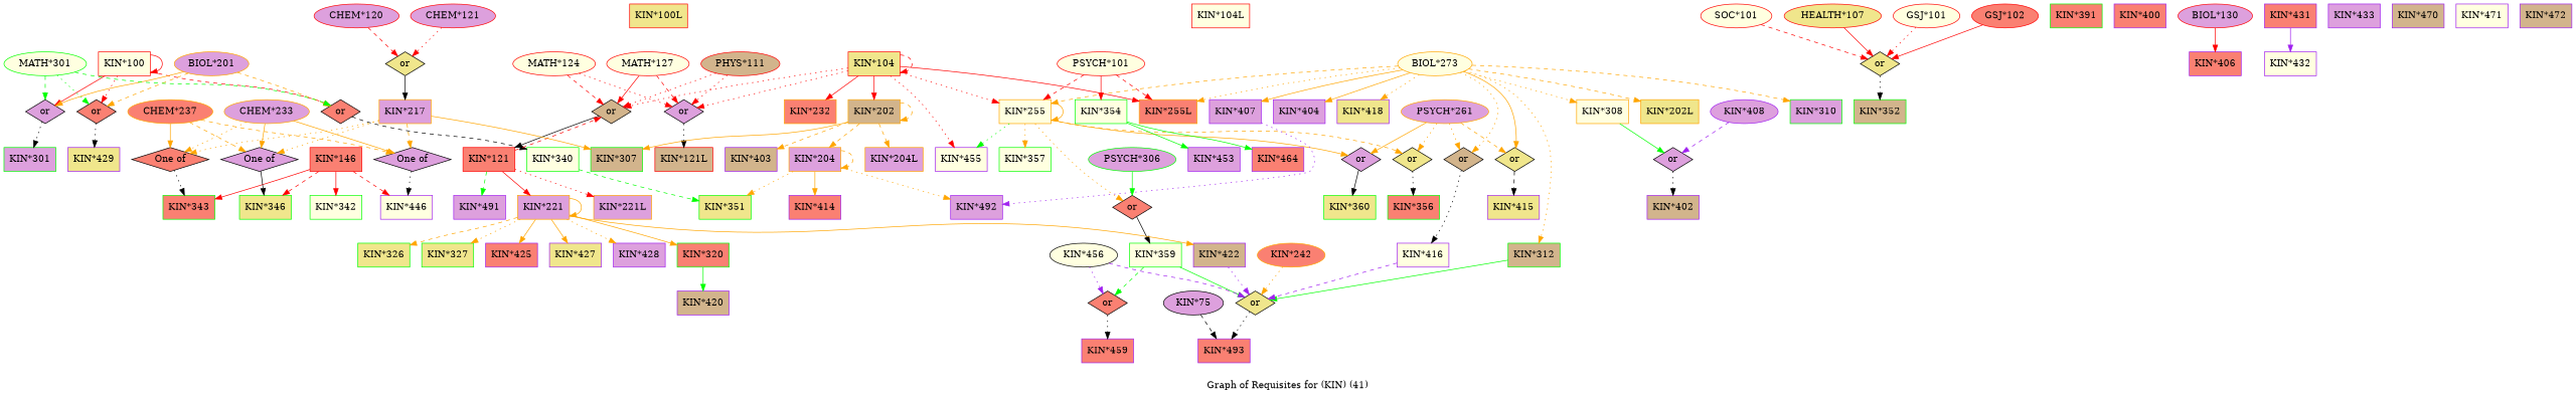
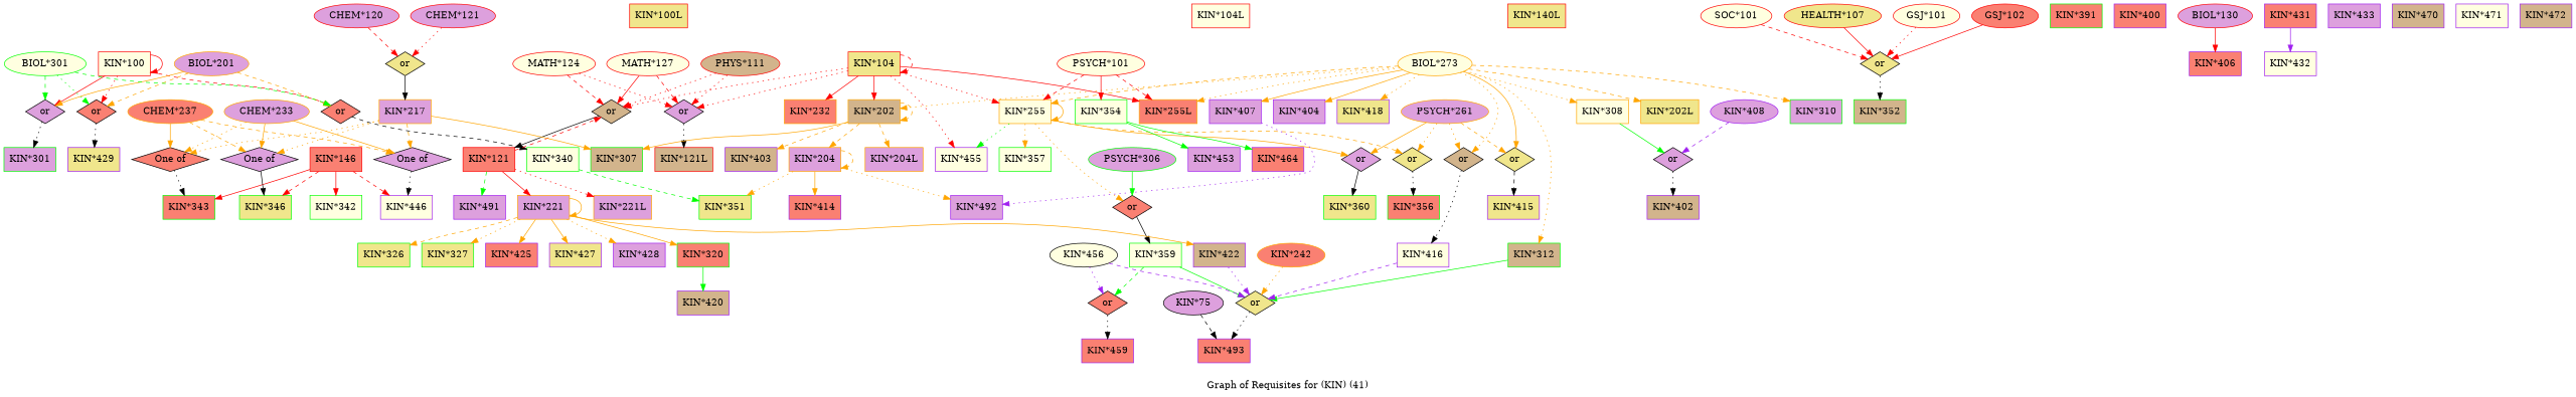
  strict digraph {
    label="Graph of Requisites for (KIN) (41)"
    node [color=purple fillcolor=plum shape=box style=filled]
    edge [color=orange style=dotted]
    "KIN*100" [color=red fillcolor=lightyellow height=0.5 width=1.0833]
    n2 [height=0.5 label=or shape=diamond width=0.81703 color=""]
    n3 [fillcolor=salmon height=0.5 label=or shape=diamond width=0.81703 color=""]
    n4 [fillcolor=salmon height=0.5 label=or shape=diamond width=0.81703 color=""]
    "KIN*301" [color=green height=0.5 width=1.0833]
    "KIN*340" [color=green fillcolor=lightyellow height=0.5 width=1.0833]
    "KIN*429" [fillcolor=khaki height=0.5 width=1.0833]
    "KIN*351" [color=green fillcolor=khaki height=0.5 width=1.0833]
    "KIN*491" [height=0.5 width=1.0833]
    "KIN*100L" [color=red fillcolor=khaki height=0.5 width=1.2083]
    "KIN*104" [color=red fillcolor=khaki height=0.5 width=1.0833]
    n12 [fillcolor=tan height=0.5 label=or shape=diamond width=0.81703 color=""]
    n13 [height=0.5 label=or shape=diamond width=0.81703 color=""]
    "KIN*202" [color=orange fillcolor=tan height=0.5 width=1.0833]
    "KIN*232" [color=orange fillcolor=salmon height=0.5 width=1.0833]
    "KIN*255" [color=orange fillcolor=lightyellow height=0.5 width=1.0833]
    "KIN*255L" [color=orange fillcolor=salmon height=0.5 width=1.2083]
    "KIN*455" [fillcolor=lightyellow height=0.5 width=1.0833]
    "KIN*121" [color=red fillcolor=salmon height=0.5 width=1.0833]
    "KIN*121L" [color=red fillcolor=tan height=0.5 width=1.2083]
    "KIN*204" [color=orange height=0.5 width=1.0833]
    "KIN*204L" [color=orange height=0.5 width=1.2083]
    "KIN*307" [color=green fillcolor=tan height=0.5 width=1.0833]
    "KIN*403" [fillcolor=tan height=0.5 width=1.0833]
    "KIN*202L" [color=orange fillcolor=khaki height=0.5 width=1.2083]
    n26 [fillcolor=khaki height=0.5 label=or shape=diamond width=0.81703 color=""]
    "KIN*357" [color=green fillcolor=lightyellow height=0.5 width=1.0833]
    n28 [fillcolor=salmon height=0.5 label=or shape=diamond width=0.81703 color=""]
    n29 [height=0.5 label=or shape=diamond width=0.81703 color=""]
    "KIN*221" [color=orange height=0.5 width=1.0833]
    "KIN*221L" [color=orange height=0.5 width=1.2083]
    "KIN*414" [fillcolor=salmon height=0.5 width=1.0833]
    "KIN*492" [height=0.5 width=1.0833]
    "KIN*356" [color=green fillcolor=salmon height=0.5 width=1.0833]
    "KIN*359" [color=green fillcolor=lightyellow height=0.5 width=1.0833]
    "KIN*360" [color=green fillcolor=khaki height=0.5 width=1.0833]
    "KIN*320" [color=green fillcolor=salmon height=0.5 width=1.0833]
    "KIN*326" [color=green fillcolor=khaki height=0.5 width=1.0833]
    "KIN*327" [color=green fillcolor=khaki height=0.5 width=1.0833]
    "KIN*422" [fillcolor=tan height=0.5 width=1.0833]
    "KIN*425" [fillcolor=salmon height=0.5 width=1.0833]
    "KIN*427" [fillcolor=khaki height=0.5 width=1.0833]
    "KIN*428" [height=0.5 width=1.0833]
    n44 [fillcolor=khaki height=0.5 label=or shape=diamond width=0.81703 color=""]
    n45 [fillcolor=salmon height=0.5 label=or shape=diamond width=0.81703 color=""]
    "KIN*420" [fillcolor=tan height=0.5 width=1.0833]
    "KIN*493" [fillcolor=salmon height=0.5 width=1.0833]
    "KIN*459" [fillcolor=salmon height=0.5 width=1.0833]
    "KIN*104L" [color=red fillcolor=lightyellow height=0.5 width=1.2083]
    "PHYS*111" [color=red fillcolor=tan height=0.5 width=1.6429 shape=""]
    "MATH*124" [color=red fillcolor=lightyellow height=0.5 width=1.7151 shape=""]
    "MATH*127" [color=red fillcolor=lightyellow height=0.5 width=1.7151 shape=""]
+   "KIN*140L" [color=red fillcolor=khaki height=0.5 width=1.2083]
    "KIN*146" [color=red fillcolor=salmon height=0.5 width=1.0833]
    "KIN*342" [color=green fillcolor=lightyellow height=0.5 width=1.0833]
    "KIN*343" [color=green fillcolor=salmon height=0.5 width=1.0833]
    "KIN*346" [color=green fillcolor=khaki height=0.5 width=1.0833]
    "KIN*446" [fillcolor=lightyellow height=0.5 width=1.0833]
    "BIOL*273" [color=orange fillcolor=lightyellow height=0.5 width=1.5526 shape=""]
    "KIN*308" [color=orange fillcolor=lightyellow height=0.5 width=1.0833]
    "KIN*310" [color=green height=0.5 width=1.0833]
    "KIN*312" [color=green fillcolor=tan height=0.5 width=1.0833]
    "KIN*404" [height=0.5 width=1.0833]
    "KIN*407" [height=0.5 width=1.0833]
    n65 [fillcolor=khaki height=0.5 label=or shape=diamond width=0.81703 color=""]
    n66 [fillcolor=tan height=0.5 label=or shape=diamond width=0.81703 color=""]
    "KIN*418" [fillcolor=khaki height=0.5 width=1.0833]
    n68 [height=0.5 label=or shape=diamond width=0.81703 color=""]
    "KIN*415" [fillcolor=khaki height=0.5 width=1.0833]
    "KIN*416" [fillcolor=lightyellow height=0.5 width=1.0833]
    "KIN*402" [fillcolor=tan height=0.5 width=1.0833]
    "KIN*217" [color=orange height=0.5 width=1.0833]
    n73 [fillcolor=salmon height=0.5 label="One of" shape=diamond width=1.6085 color=""]
    n74 [height=0.5 label="One of" shape=diamond width=1.6085 color=""]
    n75 [height=0.5 label="One of" shape=diamond width=1.6085 color=""]
    n76 [fillcolor=khaki height=0.5 label=or shape=diamond width=0.81703 color=""]
    "CHEM*120" [color=red height=0.5 width=1.7693 shape=""]
    "CHEM*121" [color=red height=0.5 width=1.7693 shape=""]
    "PSYCH*101" [color=red fillcolor=lightyellow height=0.5 width=1.8234 shape=""]
    "KIN*354" [color=green fillcolor=lightyellow height=0.5 width=1.0833]
    "KIN*453" [height=0.5 width=1.0833]
    "KIN*464" [fillcolor=salmon height=0.5 width=1.0833]
    "BIOL*201" [color=orange height=0.5 width=1.5526 shape=""]
-   "BIOL*301" [color=green fillcolor=lightyellow height=0.5 width=1.5526 label="MATH*301" shape=""]
+   "BIOL*301" [color=green fillcolor=lightyellow height=0.5 width=1.5526 shape=""]
    "CHEM*233" [color=orange height=0.5 width=1.7693 shape=""]
    "CHEM*237" [color=orange fillcolor=salmon height=0.5 width=1.7693 shape=""]
    "KIN*352" [color=green fillcolor=tan height=0.5 width=1.0833]
    n88 [fillcolor=khaki height=0.5 label=or shape=diamond width=0.81703 color=""]
    "SOC*101" [color=red fillcolor=lightyellow height=0.5 width=1.4804 shape=""]
    "HEALTH*107" [color=red fillcolor=khaki height=0.5 width=2.022 shape=""]
    "GSJ*101" [color=red fillcolor=lightyellow height=0.5 width=1.3902 shape=""]
    "GSJ*102" [color=red fillcolor=salmon height=0.5 width=1.3902 shape=""]
    "PSYCH*261" [color=orange height=0.5 width=1.8234 shape=""]
    "PSYCH*306" [color=green height=0.5 width=1.8234 shape=""]
    "KIN*391" [color=green fillcolor=salmon height=0.5 width=1.0833]
    "KIN*400" [fillcolor=salmon height=0.5 width=1.0833]
    "KIN*408" [height=0.5 width=1.4082 shape=""]
    "KIN*406" [fillcolor=salmon height=0.5 width=1.0833]
    "BIOL*130" [color=red height=0.5 width=1.5526 shape=""]
    "KIN*431" [fillcolor=salmon height=0.5 width=1.0833]
    "KIN*432" [fillcolor=lightyellow height=0.5 width=1.0833]
    "KIN*433" [height=0.5 width=1.0833]
    "KIN*456" [color=black fillcolor=lightyellow height=0.5 width=1.4082 shape=""]
    "KIN*470" [fillcolor=tan height=0.5 width=1.0833]
    "KIN*471" [fillcolor=lightyellow height=0.5 width=1.0833]
    "KIN*472" [fillcolor=tan height=0.5 width=1.0833]
    "KIN*242" [color=orange fillcolor=salmon height=0.5 width=1.4082 shape=""]
    "KIN*75" [height=0.5 width=1.2457 color="" shape=""]
    "KIN*100" -> "KIN*100" [color=red style=solid]
    "KIN*100" -> n2 [color=red style=solid]
    "KIN*100" -> n3 [color=red style=dashed]
    "KIN*100" -> n4 [color=red]
    n2 -> "KIN*301" [color=""]
    n3 -> "KIN*340" [style=dashed color=""]
    n4 -> "KIN*429" [color=""]
    "KIN*340" -> "KIN*351" [color=green style=dashed]
    "KIN*104" -> "KIN*104" [color=red style=dashed]
    "KIN*104" -> n12 [color=red]
    "KIN*104" -> n13 [color=red]
    "KIN*104" -> "KIN*202" [color=red style=solid]
    "KIN*104" -> "KIN*232" [color=red style=solid]
    "KIN*104" -> "KIN*255" [color=red]
    "KIN*104" -> "KIN*255L" [color=red style=solid]
    "KIN*104" -> "KIN*455" [color=red]
    n12 -> "KIN*121" [style=solid color=""]
    n13 -> "KIN*121L" [color=""]
    "KIN*202" -> "KIN*202" [style=dashed]
    "KIN*202" -> "KIN*204" [style=dashed]
    "KIN*202" -> "KIN*204L" [style=dashed]
    "KIN*202" -> "KIN*307" [style=solid]
    "KIN*202" -> "KIN*403" [style=dashed]
    "KIN*255" -> "KIN*255" [style=solid]
    "KIN*255" -> "KIN*455" [color=green]
    "KIN*255" -> n26 [style=dashed]
    "KIN*255" -> "KIN*357"
    "KIN*255" -> n28
    "KIN*255" -> n29 [style=solid]
    "KIN*121" -> "KIN*491" [color=green style=dashed]
    "KIN*121" -> n12 [color=red style=dashed]
    "KIN*121" -> "KIN*221" [color=red style=solid]
    "KIN*121" -> "KIN*221L" [color=red]
    "KIN*204" -> "KIN*351"
    "KIN*204" -> "KIN*204" [style=dashed]
    "KIN*204" -> "KIN*414" [style=solid]
    "KIN*204" -> "KIN*492"
    n26 -> "KIN*356" [color=""]
    n28 -> "KIN*359" [style=solid color=""]
    n29 -> "KIN*360" [style=solid color=""]
    "KIN*221" -> "KIN*221" [style=solid]
    "KIN*221" -> "KIN*320" [style=solid]
    "KIN*221" -> "KIN*326" [style=dashed]
    "KIN*221" -> "KIN*327"
    "KIN*221" -> "KIN*422" [style=solid]
    "KIN*221" -> "KIN*425" [style=solid]
    "KIN*221" -> "KIN*427" [style=solid]
    "KIN*221" -> "KIN*428"
    "KIN*359" -> n44 [color=green style=solid]
    "KIN*359" -> n45 [color=green style=dashed]
    "KIN*320" -> "KIN*420" [color=green style=solid]
    "KIN*422" -> n44 [color=purple]
    n44 -> "KIN*493" [color=""]
    n45 -> "KIN*459" [color=""]
    "PHYS*111" -> n12 [color=red]
    "PHYS*111" -> n13 [color=red]
    "MATH*124" -> n12 [color=red style=dashed]
    "MATH*124" -> n13 [color=red]
    "MATH*127" -> n12 [color=red style=solid]
    "MATH*127" -> n13 [color=red style=dashed]
    "KIN*146" -> "KIN*342" [color=red style=solid]
    "KIN*146" -> "KIN*343" [color=red style=solid]
    "KIN*146" -> "KIN*346" [color=red style=dashed]
    "KIN*146" -> "KIN*446" [color=red style=dashed]
+   "BIOL*273" -> "KIN*202"
    "BIOL*273" -> "KIN*255" [style=dashed]
    "BIOL*273" -> "KIN*255L"
    "BIOL*273" -> "KIN*202L" [style=dashed]
    "BIOL*273" -> "KIN*308"
    "BIOL*273" -> "KIN*310" [style=dashed]
    "BIOL*273" -> "KIN*312"
    "BIOL*273" -> "KIN*404" [style=solid]
    "BIOL*273" -> "KIN*407" [style=solid]
    "BIOL*273" -> n65 [style=solid]
    "BIOL*273" -> n66
    "BIOL*273" -> "KIN*418"
    "KIN*308" -> n68 [color=green style=solid]
    "KIN*312" -> n44 [color=green style=solid]
    "KIN*407" -> "KIN*492" [color=purple]
    n65 -> "KIN*415" [style=dashed color=""]
    n66 -> "KIN*416" [color=""]
    n68 -> "KIN*402" [color=""]
    "KIN*416" -> n44 [color=purple style=dashed]
    "KIN*217" -> "KIN*307" [style=solid]
    "KIN*217" -> n73
    "KIN*217" -> n74
    "KIN*217" -> n75 [style=dashed]
    n73 -> "KIN*343" [color=""]
    n74 -> "KIN*346" [style=solid color=""]
    n75 -> "KIN*446" [color=""]
    n76 -> "KIN*217" [style=solid color=""]
    "CHEM*120" -> n76 [color=red style=dashed]
    "CHEM*121" -> n76 [color=red]
    "PSYCH*101" -> "KIN*255" [color=red style=dashed]
    "PSYCH*101" -> "KIN*255L" [color=red style=dashed]
    "PSYCH*101" -> "KIN*354" [color=red style=solid]
    "KIN*354" -> "KIN*453" [color=green style=solid]
    "KIN*354" -> "KIN*464" [color=green style=solid]
    "BIOL*201" -> n2 [style=solid]
    "BIOL*201" -> n3 [style=dashed]
    "BIOL*201" -> n4 [style=dashed]
    "BIOL*301" -> n2 [color=green style=dashed]
    "BIOL*301" -> n3 [color=green style=dashed]
    "BIOL*301" -> n4 [color=green]
    "CHEM*233" -> n73
    "CHEM*233" -> n74 [style=solid]
    "CHEM*233" -> n75 [style=solid]
    "CHEM*237" -> n73 [style=solid]
    "CHEM*237" -> n74 [style=dashed]
    "CHEM*237" -> n75 [style=dashed]
    n88 -> "KIN*352" [color=""]
    "SOC*101" -> n88 [color=red style=dashed]
    "HEALTH*107" -> n88 [color=red style=solid]
    "GSJ*101" -> n88 [color=red]
    "GSJ*102" -> n88 [color=red style=solid]
    "PSYCH*261" -> n26
    "PSYCH*261" -> n29 [style=solid]
    "PSYCH*261" -> n65 [style=dashed]
    "PSYCH*261" -> n66
    "PSYCH*306" -> n28 [color=green style=solid]
    "KIN*408" -> n68 [color=purple style=dashed]
    "BIOL*130" -> "KIN*406" [color=red style=solid]
    "KIN*431" -> "KIN*432" [color=purple style=solid]
    "KIN*456" -> n44 [color=purple style=dashed]
    "KIN*456" -> n45 [color=purple]
    "KIN*242" -> n44
    "KIN*75" -> "KIN*493" [style=dashed color=""]
  }
